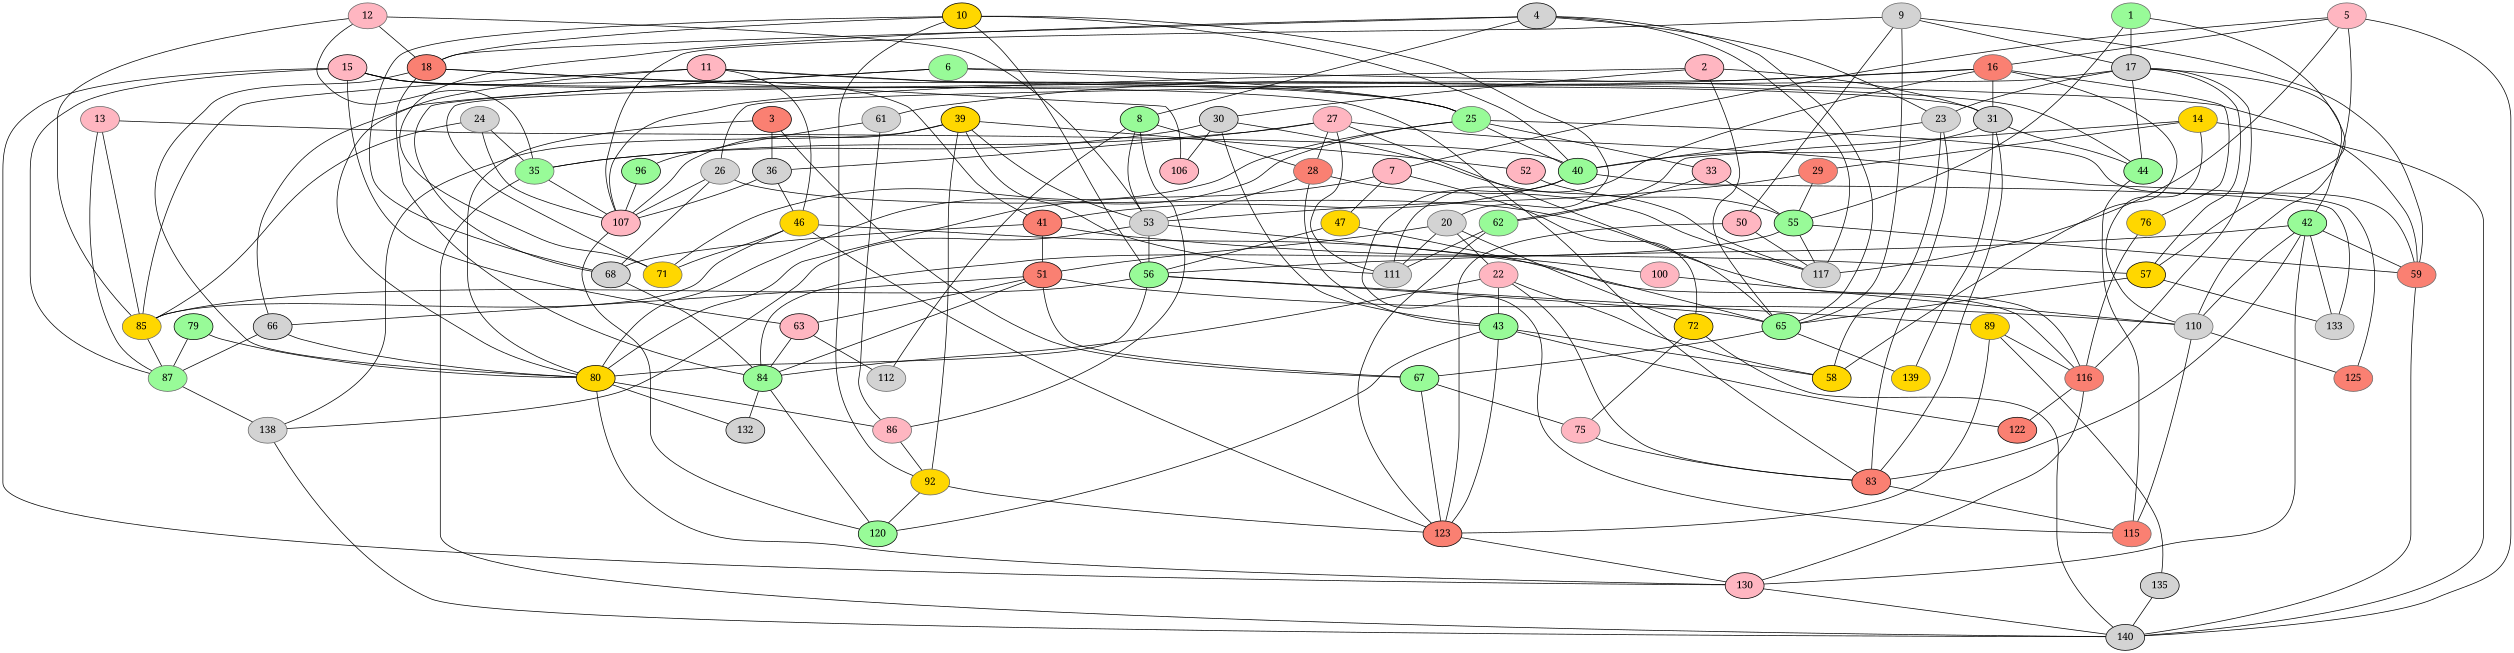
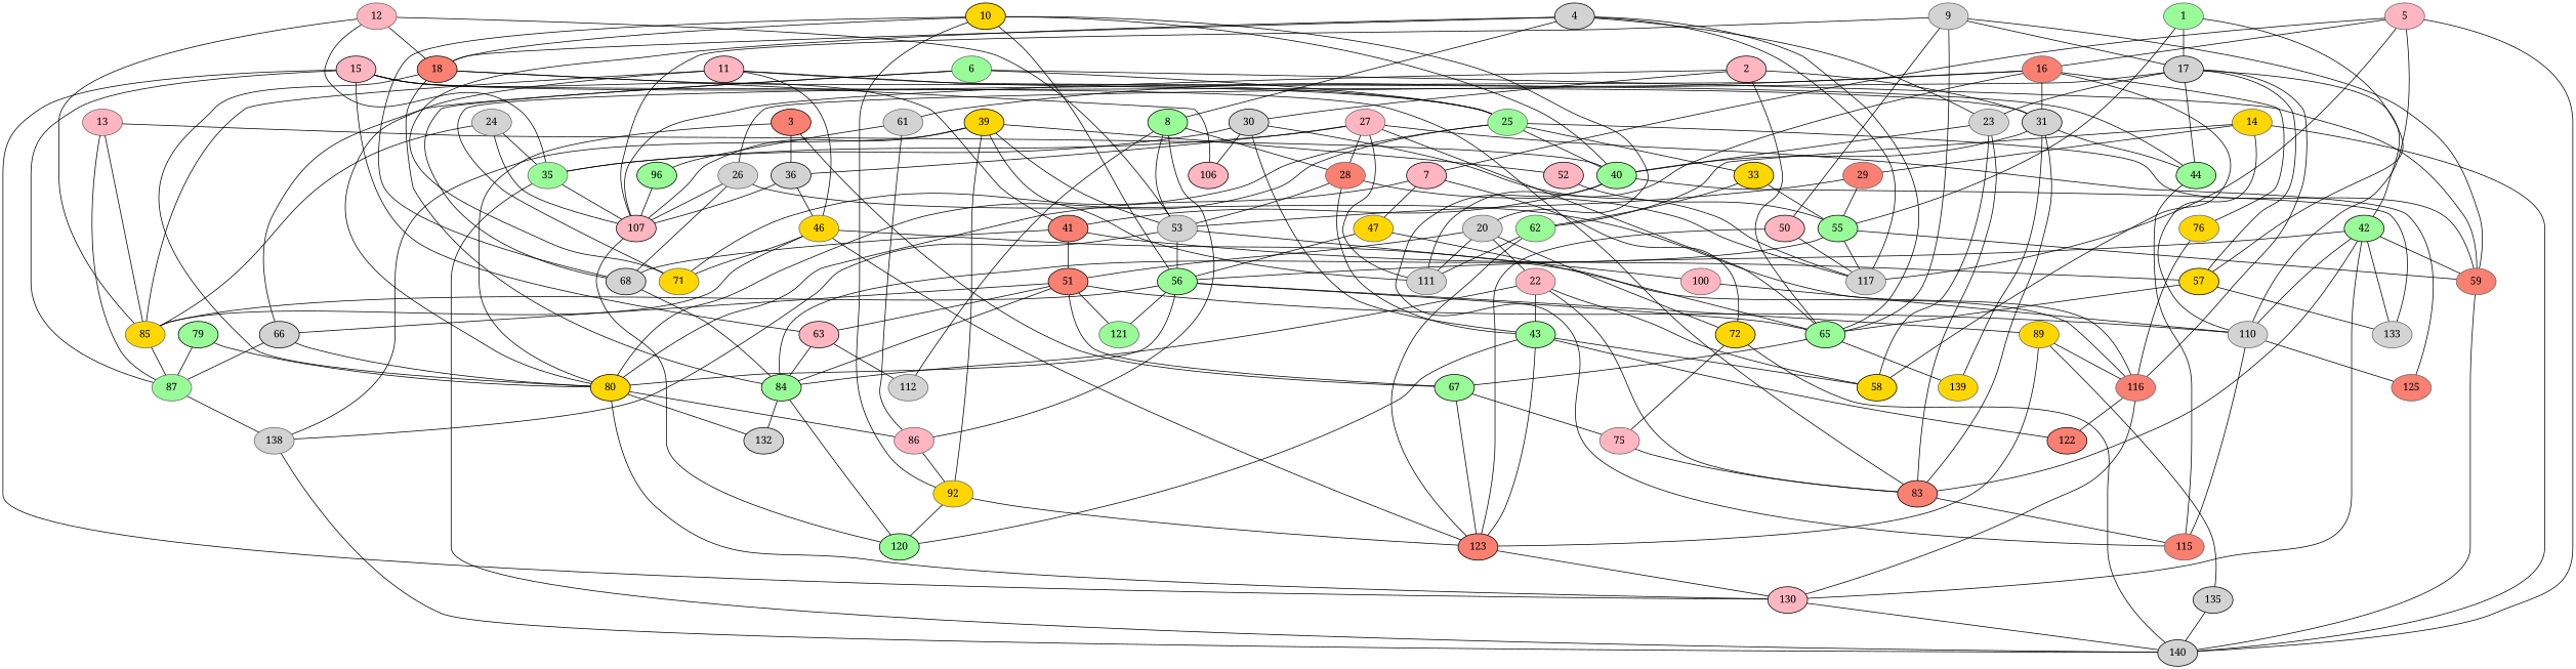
  graph {
    fontname="Noto Serif"
    node [color=black fillcolor=lightgrey fontname="Noto Serif" style=filled]
    edge [fontname="Noto Serif"]
    17 [super="+45"]
    57 [fillcolor=gold super="+108"]
    23 [color=gray40]
    44 [fillcolor=palegreen]
    26 [color=gray40 super="+91"]
    42 [fillcolor=palegreen super="+101"]
    116 [color=gray40 fillcolor=salmon super="+142"]
    1 [color=gray40 fillcolor=palegreen]
    55 [fillcolor=palegreen super="+126"]
    117 [color=gray40]
    59 [color=gray40 fillcolor=salmon super="+70"]
    84 [fillcolor=palegreen super="+104"]
    65 [fillcolor=palegreen super="+94"]
    133 [color=gray40]
    30 [super="+81"]
    35 [color=gray40 fillcolor=palegreen super="+88"]
    106 [fillcolor=lightpink]
    43 [fillcolor=palegreen super="+105"]
    2 [fillcolor=lightpink]
    31 [super="+129"]
    107 [fillcolor=lightpink super="+137"]
    40 [fillcolor=palegreen super="+49"]
    83 [fillcolor=salmon super="+114"]
    139 [color=gray40 fillcolor=gold]
    67 [fillcolor=palegreen super="+77"]
    120 [fillcolor=palegreen super="+127"]
    36 [super="+93"]
    46 [color=gray40 fillcolor=gold super="+131"]
    3 [fillcolor=salmon]
    80 [fillcolor=gold super="+143"]
    123 [fillcolor=salmon super="+128"]
    75 [color=gray40 fillcolor=lightpink]
    86 [color=gray40 fillcolor=lightpink]
    130 [fillcolor=lightpink super="+136"]
    132
    4 [super="+48"]
    8 [fillcolor=palegreen]
    18 [fillcolor=salmon super="+99"]
    71 [color=gray40 fillcolor=gold super="+118"]
    28 [color=gray40 fillcolor=salmon super="+95"]
    53 [color=gray40 super="+144"]
    112 [color=gray40]
    25 [color=gray40 fillcolor=palegreen]
    58 [fillcolor=gold]
    5 [color=gray40 fillcolor=lightpink]
    7 [fillcolor=lightpink]
    16 [color=gray40 fillcolor=salmon super="+54"]
    110 [color=gray40 super="+124"]
    140 [super="+141"]
    47 [color=gray40 fillcolor=gold]
    72 [fillcolor=gold]
    61 [color=gray40]
    76 [color=gray40 fillcolor=gold]
    111 [color=gray40]
    125 [color=gray40 fillcolor=salmon]
    115 [color=gray40 fillcolor=salmon]
    6 [color=gray40 fillcolor=palegreen super="+38"]
    66
    68
-   33 [fillcolor=lightpink]
+   33 [fillcolor=gold]
    87 [color=gray40 fillcolor=palegreen]
    56 [fillcolor=palegreen super="+78"]
    138 [color=gray40]
    100 [color=gray40 fillcolor=lightpink]
    92 [color=gray40 fillcolor=gold super="+134"]
    9 [color=gray40 super="+37"]
    50 [fillcolor=lightpink]
    10 [fillcolor=gold super="+32"]
    20 [color=gray40 super="+60"]
    22 [color=gray40 fillcolor=lightpink super="+73"]
    51 [fillcolor=salmon super="+64"]
    41 [fillcolor=salmon super="+98"]
    85 [color=gray40 fillcolor=gold super="+97"]
+   121 [color=gray40 fillcolor=palegreen]
    89 [color=gray40 fillcolor=gold]
    11 [fillcolor=lightpink super="+109"]
    12 [color=gray40 fillcolor=lightpink super="+21"]
    13 [color=gray40 fillcolor=lightpink]
    14 [color=gray40 fillcolor=gold super="+113"]
    29 [color=gray40 fillcolor=salmon]
    62 [color=gray40 fillcolor=palegreen]
    15 [fillcolor=lightpink super="+90"]
    63 [fillcolor=lightpink super="+119"]
    96 [fillcolor=palegreen]
    122 [fillcolor=salmon]
    24 [color=gray40 super="+69"]
    27 [color=gray40 fillcolor=lightpink super="+82"]
    39 [fillcolor=gold super="+102"]
    52 [fillcolor=lightpink]
    135
    79 [fillcolor=palegreen]
    17 -- 57
    17 -- 23
    17 -- 44
    17 -- 26
    17 -- 42
    17 -- 116
    57 -- 65
    57 -- 133
    23 -- 40
    23 -- 83
    23 -- 58
    44 -- 115
    26 -- 116
    26 -- 107
    26 -- 68
    42 -- 59
    42 -- 133
    42 -- 83
    42 -- 130
    42 -- 110
    42 -- 56
    116 -- 130
    116 -- 122
    1 -- 17
    1 -- 57
    1 -- 55
    55 -- 117
    55 -- 59
    55 -- 84
    59 -- 140
    84 -- 120
    84 -- 132
    65 -- 139
    65 -- 67
    30 -- 117
    30 -- 35
    30 -- 106
    30 -- 43
    35 -- 107
    35 -- 140
    43 -- 120
    43 -- 123
    43 -- 58
    43 -- 122
    2 -- 65
    2 -- 30
    2 -- 31
    2 -- 107
    31 -- 44
    31 -- 40
    31 -- 83
    31 -- 139
    107 -- 120
    40 -- 133
    40 -- 115
    40 -- 41
    83 -- 115
    67 -- 123
    67 -- 75
    36 -- 107 [weight=2]
    36 -- 46
    46 -- 116
    46 -- 123
    46 -- 71
    46 -- 85
    3 -- 67
    3 -- 36
    3 -- 80
    80 -- 86
    80 -- 130
    80 -- 132
    123 -- 130
    75 -- 83
    86 -- 92
    130 -- 140
    4 -- 23
    4 -- 117
    4 -- 65
    4 -- 8
    4 -- 18
    4 -- 71
    8 -- 86
    8 -- 28
    8 -- 53
    8 -- 112
    18 -- 84
    18 -- 106
    18 -- 80
    18 -- 25
    28 -- 117
    28 -- 43
    28 -- 53
    53 -- 56
    53 -- 138
    53 -- 100
    25 -- 59
    25 -- 40
    25 -- 80
    25 -- 71
    25 -- 33
    5 -- 117
    5 -- 7
    5 -- 16
    5 -- 110
    5 -- 140
    7 -- 80
    7 -- 47
    7 -- 72
    16 -- 31
    16 -- 71
    16 -- 58
    16 -- 61
    16 -- 76
    16 -- 111
    110 -- 125
    110 -- 115
    47 -- 65
    47 -- 56
    72 -- 75
    72 -- 140
    61 -- 86
    61 -- 96
    76 -- 116
    6 -- 59
    6 -- 25
    6 -- 66
    6 -- 68
    66 -- 80
    66 -- 87
    68 -- 84
    33 -- 55
    33 -- 62
    87 -- 138
    56 -- 65
    56 -- 80
    56 -- 85
+   56 -- 121
    56 -- 89
    138 -- 140
    100 -- 110
    92 -- 120
    92 -- 123
    9 -- 17
    9 -- 59
    9 -- 65
    9 -- 107
    9 -- 50
    50 -- 117
    50 -- 123
    10 -- 40
    10 -- 18
    10 -- 68
    10 -- 56
    10 -- 92
    10 -- 20
    20 -- 72
    20 -- 111
    20 -- 22
    20 -- 51
    22 -- 84
    22 -- 43
    22 -- 83
    22 -- 58
    51 -- 84
    51 -- 67
    51 -- 110
    51 -- 66
+   51 -- 121
    51 -- 63 [weight=2]
    41 -- 57
    41 -- 68
    41 -- 51
    85 -- 87
    89 -- 116
    89 -- 123
    89 -- 135
    11 -- 44
    11 -- 46
    11 -- 80
    11 -- 25
    11 -- 85 [weight=2]
    12 -- 35
    12 -- 18
    12 -- 53
    12 -- 85
    13 -- 40
    13 -- 87
    13 -- 85
    14 -- 110
    14 -- 140
    14 -- 29
    14 -- 62
    29 -- 55
    29 -- 53
    62 -- 123
    62 -- 111
    15 -- 31
    15 -- 83
    15 -- 130
    15 -- 87
    15 -- 41
    15 -- 63
    63 -- 84
    63 -- 112
    96 -- 107
    24 -- 35 [weight=2]
    24 -- 107
    24 -- 85
    27 -- 65
    27 -- 35
    27 -- 36
    27 -- 28
    27 -- 111
    27 -- 125
    39 -- 107
    39 -- 53
    39 -- 111
    39 -- 138
    39 -- 92 [weight=2]
    39 -- 52
    52 -- 55
    135 -- 140
    79 -- 80
    79 -- 87
  }
